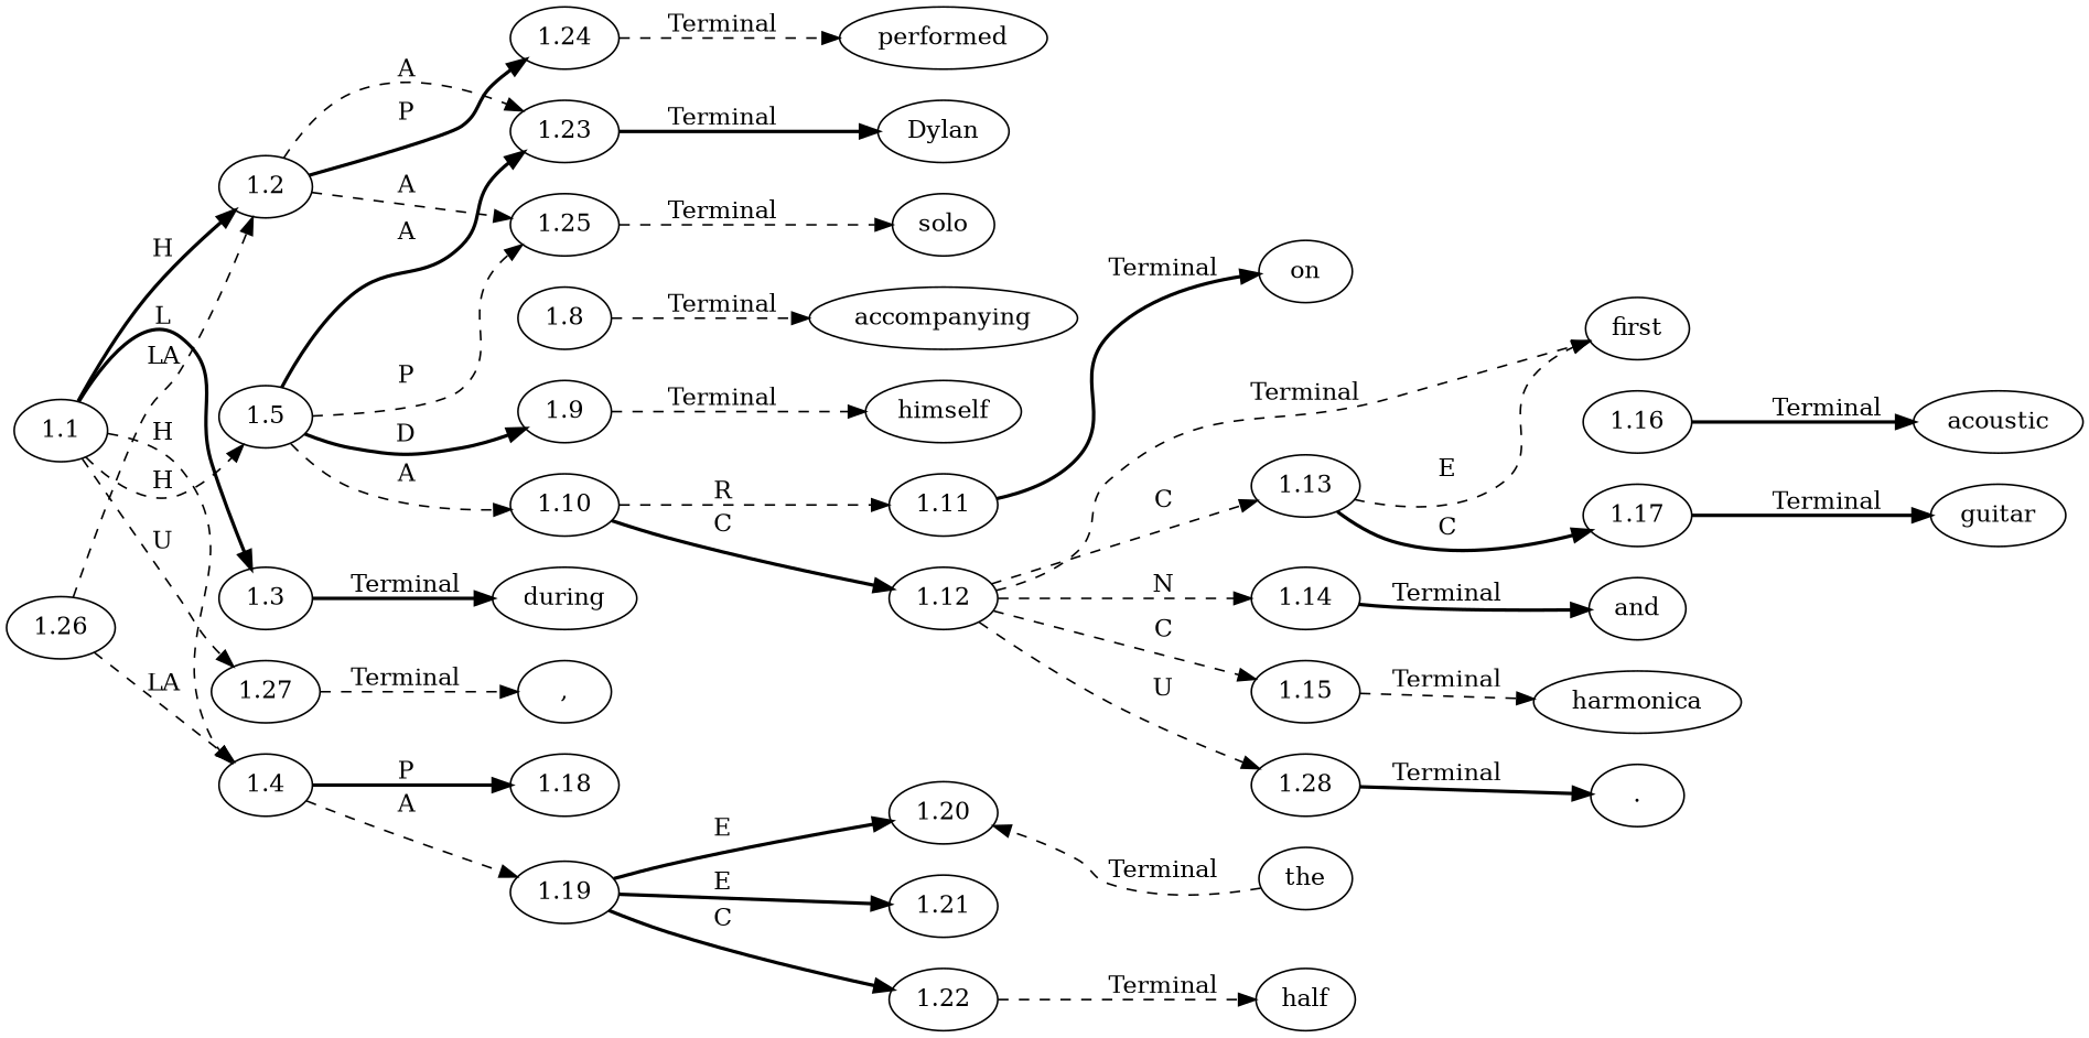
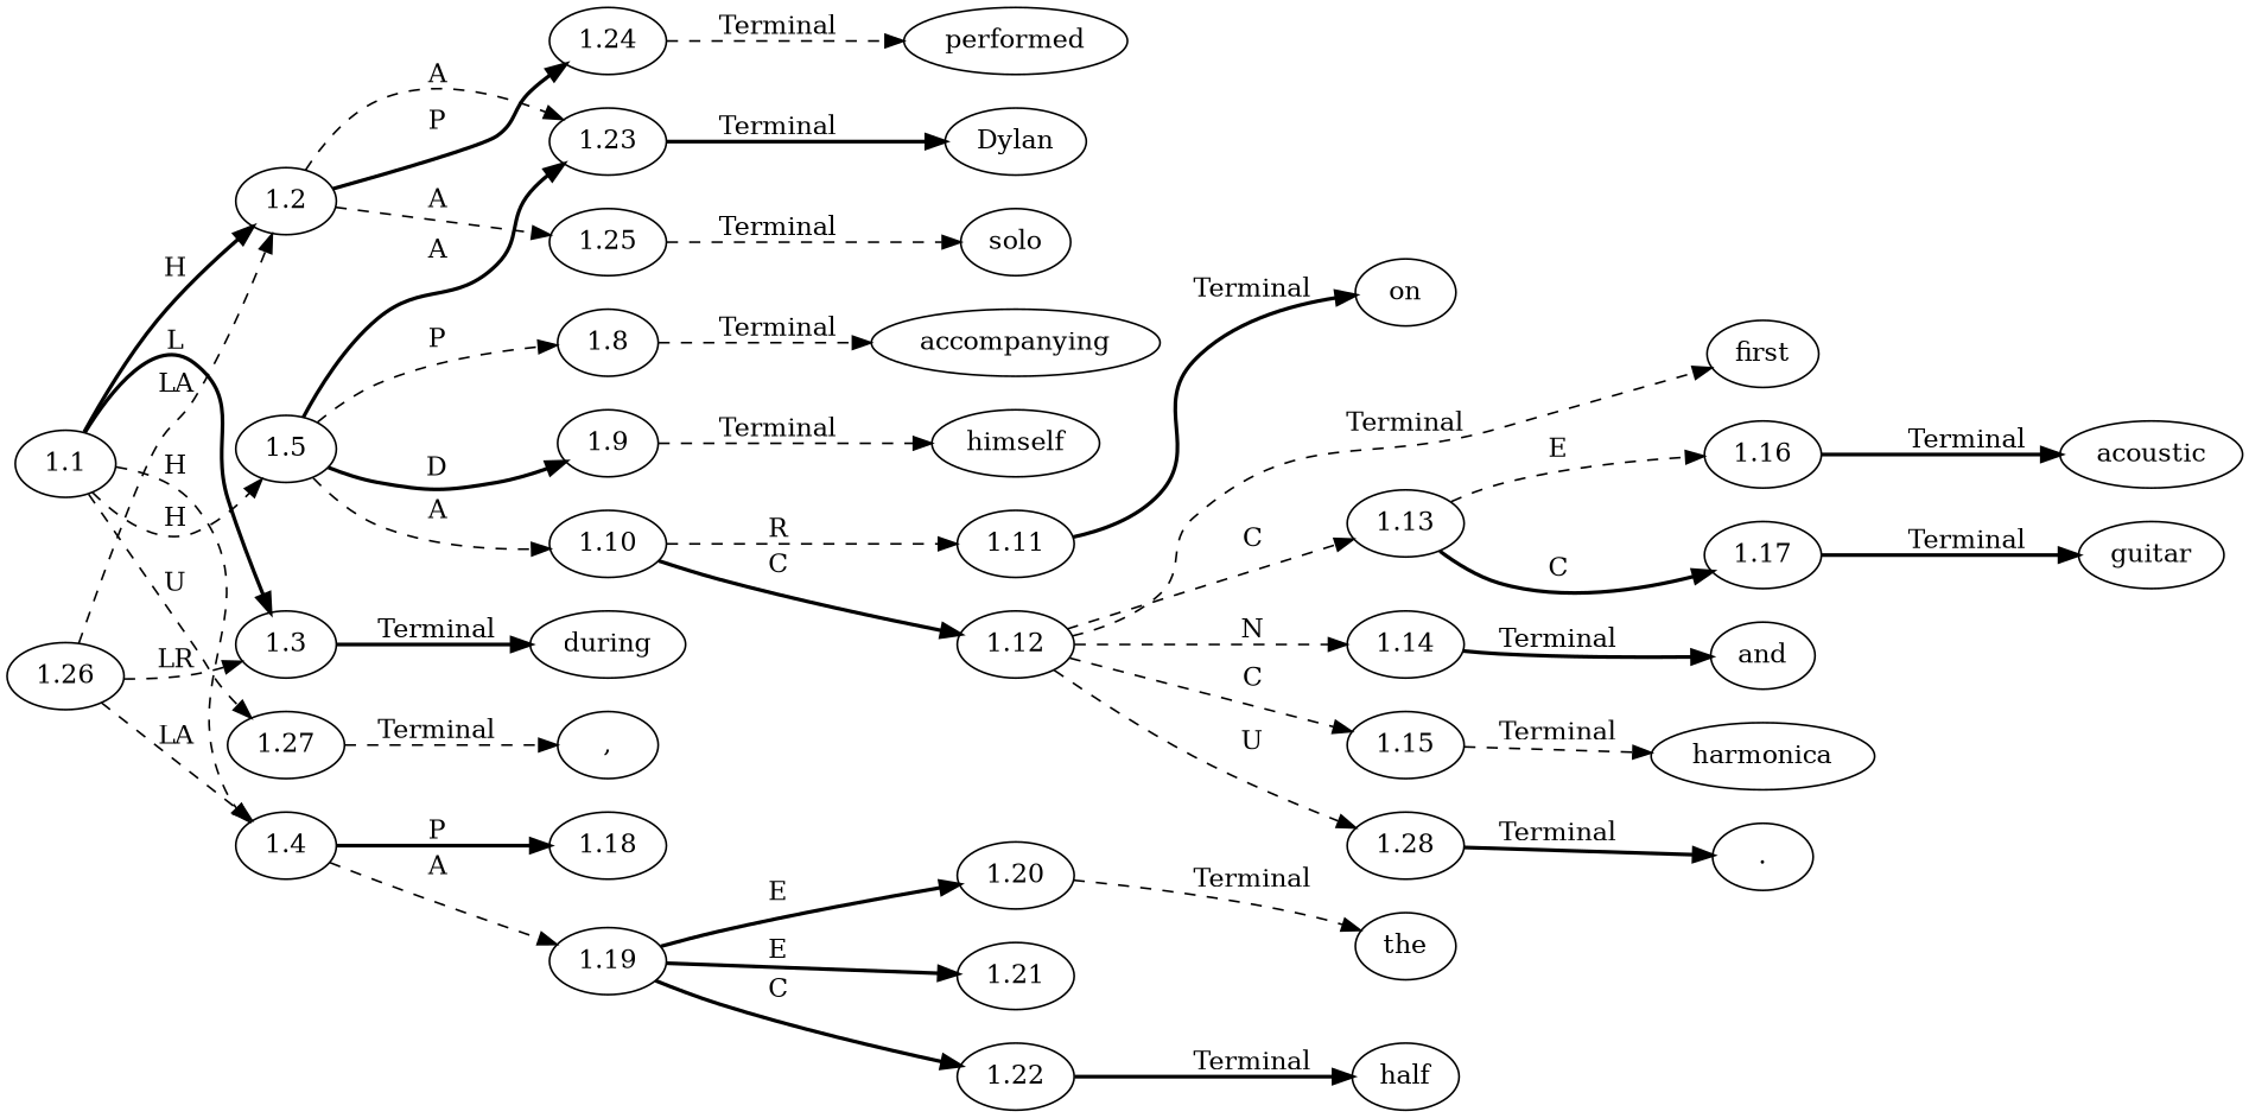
  digraph {
    rankdir=LR
    node [ordering=out]
    edge [ordering=out style=dashed]
    n1 [label=Dylan]
    n2 [label=himself]
    n3 [label=on]
    n4 [label=acoustic]
    n5 [label=guitar]
    n6 [label=and]
    n7 [label=harmonica]
    n8 [label="."]
    n9 [label=performed]
    n10 [label=solo]
    n11 [label=during]
    n12 [label=the]
    n13 [label=first]
    n14 [label=half]
    n15 [label=","]
    n16 [label=accompanying]
    n17 [label=1.1]
    n18 [label=1.2]
    n19 [label=1.3]
    n20 [label=1.4]
    n21 [label=1.5]
    n22 [label=1.27]
    n23 [label=1.23]
    n24 [label=1.24]
    n25 [label=1.25]
    n26 [label=1.18]
    n27 [label=1.19]
    n28 [label=1.8]
    n29 [label=1.9]
    n30 [label=1.10]
    n31 [label=1.20]
    n32 [label=1.21]
    n33 [label=1.22]
    n34 [label=1.11]
    n35 [label=1.12]
    n36 [label=1.13]
    n37 [label=1.14]
    n38 [label=1.15]
    n39 [label=1.28]
    n40 [label=1.16]
    n41 [label=1.17]
    n42 [label=1.26]
    n17 -> n18 [label=H style=bold]
    n17 -> n19 [label=L style=bold]
    n17 -> n20 [label=H]
    n17 -> n21 [label=H]
    n17 -> n22 [label=U]
    n18 -> n23 [label=A]
    n18 -> n24 [label=P style=bold]
    n18 -> n25 [label=A]
    n19 -> n11 [label=Terminal style=bold]
    n20 -> n26 [label=P style=bold]
    n20 -> n27 [label=A]
    n21 -> n23 [label=A style=bold]
-   n21 -> n25 [label=P]
+   n21 -> n28 [label=P]
    n21 -> n29 [label=D style=bold]
    n21 -> n30 [label=A]
    n22 -> n15 [label=Terminal]
    n23 -> n1 [label=Terminal style=bold]
    n24 -> n9 [label=Terminal]
    n25 -> n10 [label=Terminal]
    n27 -> n31 [label=E style=bold]
    n27 -> n32 [label=E style=bold]
    n27 -> n33 [label=C style=bold]
    n28 -> n16 [label=Terminal]
    n29 -> n2 [label=Terminal]
    n30 -> n34 [label=R]
    n30 -> n35 [label=C style=bold]
-   n12 -> n31 [label=Terminal]
-   n33 -> n14 [label=Terminal]
+   n31 -> n12 [label=Terminal]
+   n33 -> n14 [label=Terminal style=bold]
    n34 -> n3 [label=Terminal style=bold]
    n35 -> n13 [label=Terminal]
    n35 -> n36 [label=C]
    n35 -> n37 [label=N]
    n35 -> n38 [label=C]
    n35 -> n39 [label=U]
-   n36 -> n13 [label=E]
+   n36 -> n40 [label=E]
    n36 -> n41 [label=C style=bold]
    n37 -> n6 [label=Terminal style=bold]
    n38 -> n7 [label=Terminal]
    n39 -> n8 [label=Terminal style=bold]
    n40 -> n4 [label=Terminal style=bold]
    n41 -> n5 [label=Terminal style=bold]
    n42 -> n18 [label=LA]
+   n42 -> n19 [label=LR]
    n42 -> n20 [label=LA]
  }
